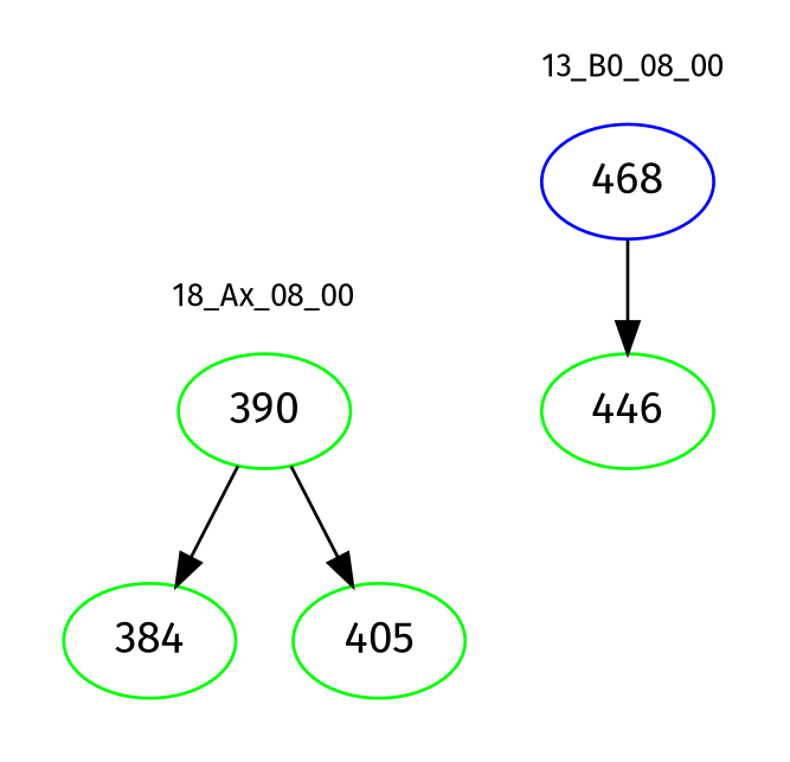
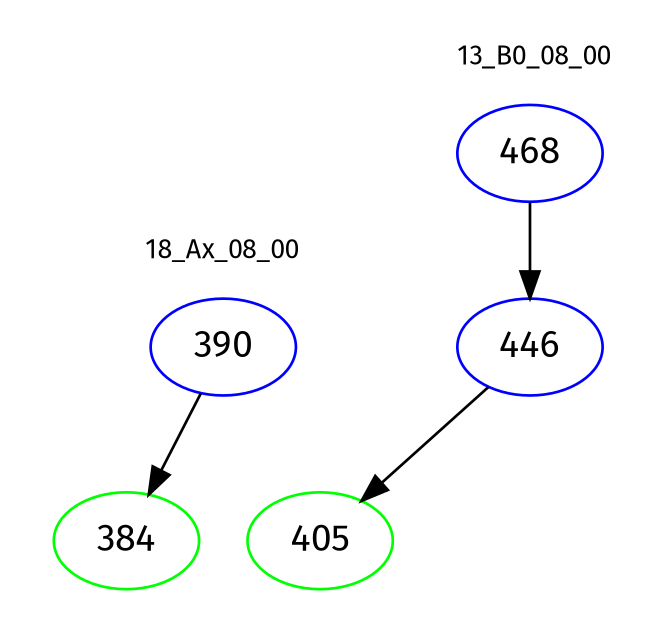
  digraph {
    fontname="Fira Sans"
    node [color=blue fontname="Fira Sans"]
    edge [color=black fontname="Fira Sans"]
-   n1 [color=green label=390]
+   n1 [label=390]
    n2 [color=green label=384]
    n3 [color=green label=405]
    n4 [label=468]
-   n5 [color=green label=446]
+   n5 [label=446]
    subgraph cluster_1 {
      color=white
      fontsize=10
      label="18_Ax_08_00"
      n1
      n2
      n3
    }
    subgraph cluster_2 {
      color=white
      fontsize=10
      label="13_B0_08_00"
      n4
      n5
    }
    n1 -> n2
-   n1 -> n3
+   n5 -> n3
    n4 -> n5
  }
